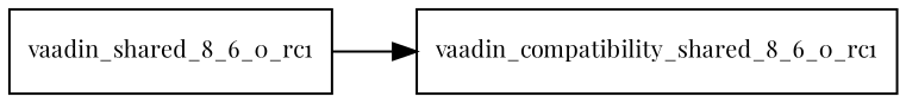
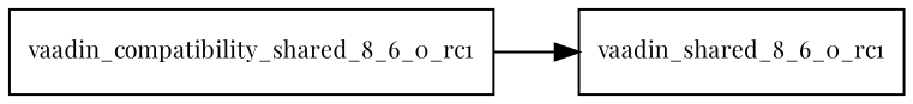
  digraph {
    rankdir=LR
    fontname="Playfair Display"
    node [fontsize=10.0 shape=box fontname="Playfair Display"]
    vaadin_compatibility_shared_8_6_0_rc1
    vaadin_shared_8_6_0_rc1
-   vaadin_shared_8_6_0_rc1 -> vaadin_compatibility_shared_8_6_0_rc1 [fontname="Playfair Display"]
+   vaadin_compatibility_shared_8_6_0_rc1 -> vaadin_shared_8_6_0_rc1 [fontname="Playfair Display"]
  }
